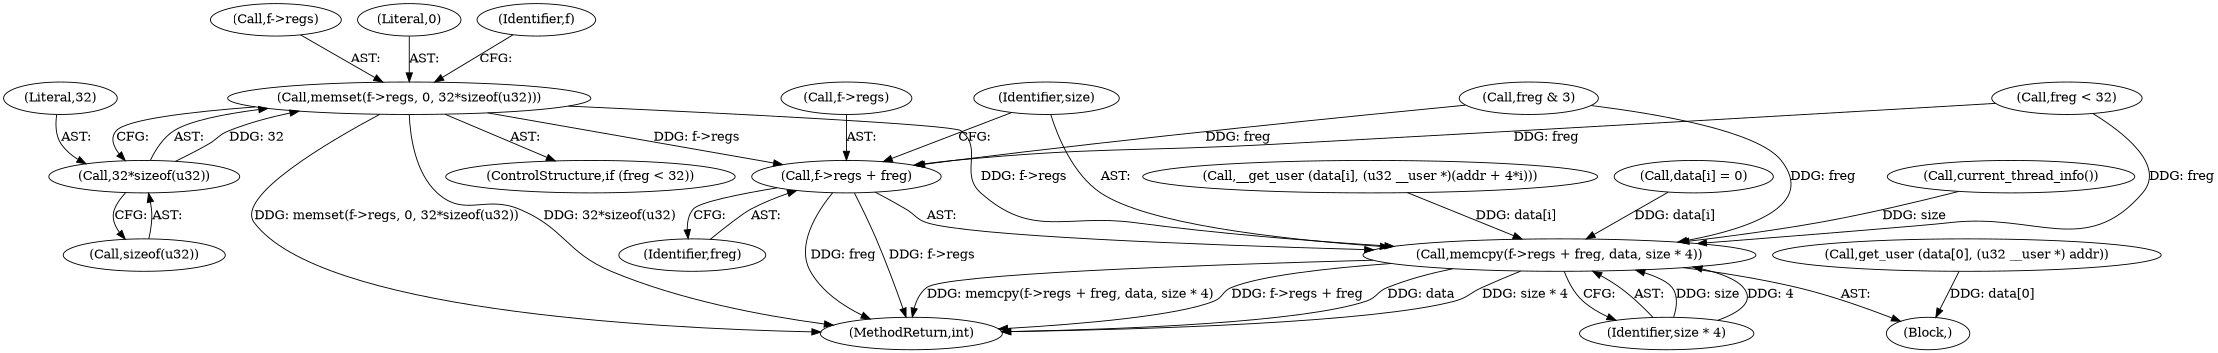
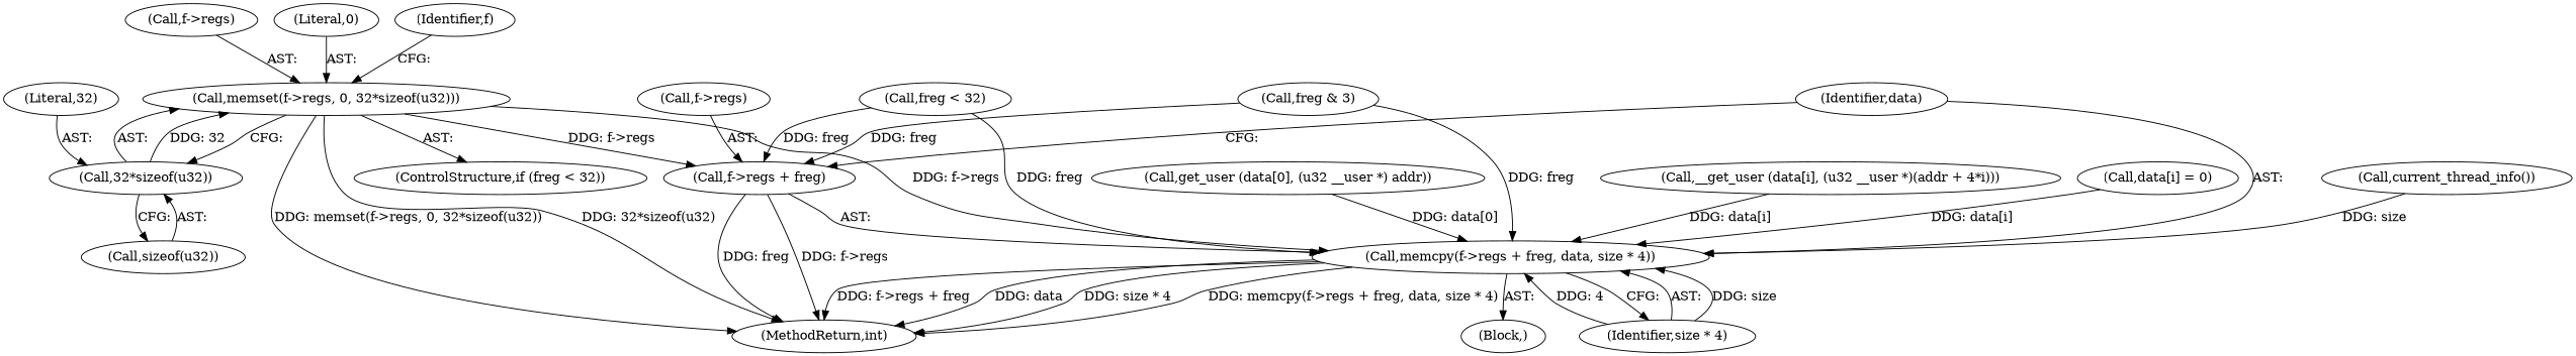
  digraph {
    n1 [label="(Call,memset(f->regs, 0, 32*sizeof(u32)))"]
    n2 [label="(Call,32*sizeof(u32))"]
    n3 [label="(Call,memcpy(f->regs + freg, data, size * 4))"]
    n4 [label="(Call,f->regs + freg)"]
    n5 [label="(MethodReturn,int)"]
    n6 [label="(ControlStructure,if (freg < 32))"]
    n7 [label="(Call,sizeof(u32))"]
    n8 [label="(Block,)"]
    n9 [label="(Identifier,size * 4)"]
-   n10 [label="(Identifier,freg)"]
    n11 [label="(Call,get_user (data[0], (u32 __user *) addr))"]
    n12 [label="(Call,f->regs)"]
-   n13 [label="(Identifier,size)"]
+   n13 [label="(Identifier,data)"]
    n14 [label="(Call,freg < 32)"]
    n15 [label="(Call,__get_user (data[i], (u32 __user *)(addr + 4*i)))"]
    n16 [label="(Call,f->regs)"]
    n17 [label="(Call,data[i] = 0)"]
    n18 [label="(Call,freg & 3)"]
    n19 [label="(Literal,32)"]
    n20 [label="(Literal,0)"]
    n21 [label="(Identifier,f)"]
    n22 [label="(Call,current_thread_info())"]
    n1 -> n2 [label="CFG: "]
    n1 -> n3 [label="DDG: f->regs"]
    n1 -> n4 [label="DDG: f->regs"]
    n1 -> n5 [label="DDG: memset(f->regs, 0, 32*sizeof(u32))"]
    n1 -> n5 [label="DDG: 32*sizeof(u32)"]
    n1 -> n6 [label="AST: "]
    n2 -> n1 [label="AST: "]
    n2 -> n1 [label="DDG: 32"]
    n2 -> n7 [label="CFG: "]
    n3 -> n5 [label="DDG: data"]
    n3 -> n5 [label="DDG: size * 4"]
    n3 -> n5 [label="DDG: memcpy(f->regs + freg, data, size * 4)"]
    n3 -> n5 [label="DDG: f->regs + freg"]
    n3 -> n8 [label="AST: "]
    n3 -> n9 [label="CFG: "]
    n4 -> n3 [label="AST: "]
    n4 -> n5 [label="DDG: freg"]
    n4 -> n5 [label="DDG: f->regs"]
-   n4 -> n10 [label="CFG: "]
    n7 -> n2 [label="AST: "]
    n9 -> n3 [label="AST: "]
    n9 -> n3 [label="DDG: size"]
    n9 -> n3 [label="DDG: 4"]
-   n10 -> n4 [label="AST: "]
-   n11 -> n8 [label="DDG: data[0]"]
+   n11 -> n3 [label="DDG: data[0]"]
    n12 -> n1 [label="AST: "]
    n13 -> n3 [label="AST: "]
    n13 -> n4 [label="CFG: "]
    n14 -> n3 [label="DDG: freg"]
    n14 -> n4 [label="DDG: freg"]
    n15 -> n3 [label="DDG: data[i]"]
    n16 -> n4 [label="AST: "]
    n17 -> n3 [label="DDG: data[i]"]
    n18 -> n3 [label="DDG: freg"]
    n18 -> n4 [label="DDG: freg"]
    n19 -> n2 [label="AST: "]
    n20 -> n1 [label="AST: "]
    n21 -> n1 [label="CFG: "]
    n22 -> n3 [label="DDG: size"]
  }
